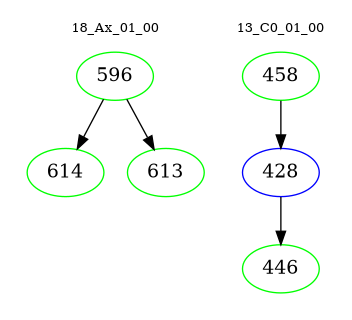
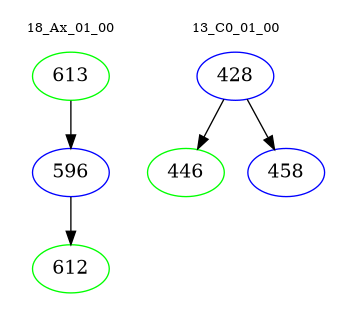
  digraph {
    node [color=green]
    edge [color=black]
-   n1 [label=614]
-   n2 [label=596]
+   n1 [label=612]
+   n2 [color=blue label=596]
    n3 [label=613]
    n4 [label=446]
    n5 [color=blue label=428]
-   n6 [label=458]
+   n6 [color=blue label=458]
    subgraph cluster_1 {
      color=white
      fontsize=10
      label="18_Ax_01_00"
      n1
      n2
      n3
    }
    subgraph cluster_2 {
      color=white
      fontsize=10
      label="13_C0_01_00"
      n4
      n5
      n6
    }
    n2 -> n1
-   n2 -> n3
+   n3 -> n2
    n5 -> n4
-   n6 -> n5
+   n5 -> n6
  }
